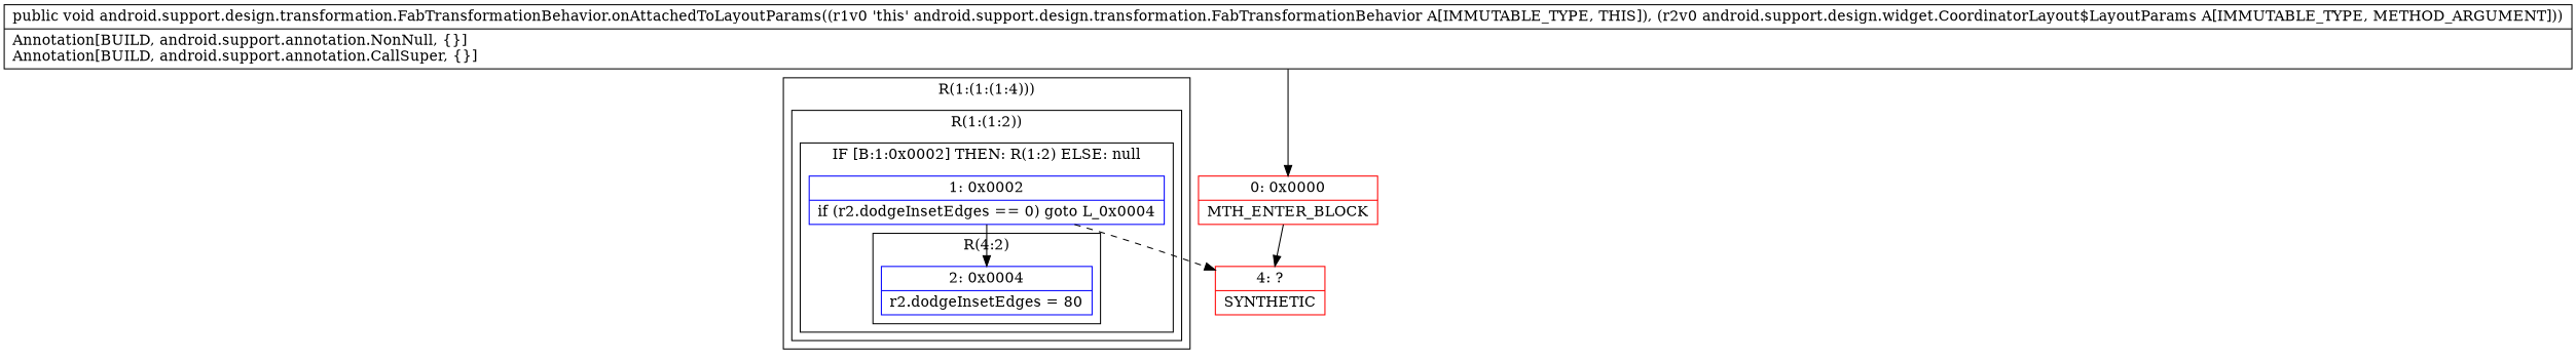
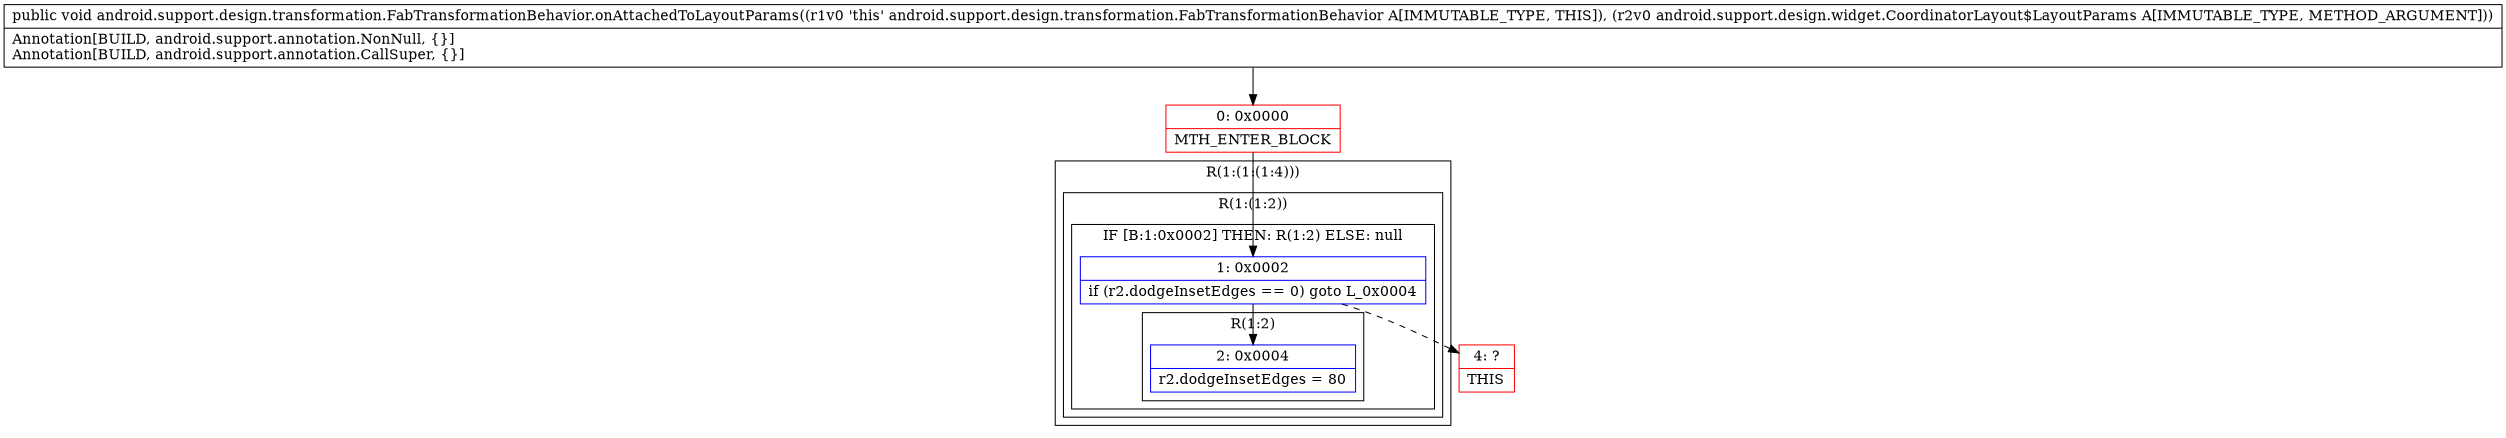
  digraph {
    node [color=blue shape=record]
    n1 [label="{2\:\ 0x0004|r2.dodgeInsetEdges = 80\l}"]
    n2 [label="{1\:\ 0x0002|if (r2.dodgeInsetEdges == 0) goto L_0x0004\l}"]
-   n3 [color=red label="{4\:\ ?|SYNTHETIC\l}"]
+   n3 [color=red label="{4\:\ ?|THIS\l}"]
    n4 [color=red label="{0\:\ 0x0000|MTH_ENTER_BLOCK\l}"]
    n5 [label="{public void android.support.design.transformation.FabTransformationBehavior.onAttachedToLayoutParams((r1v0 'this' android.support.design.transformation.FabTransformationBehavior A[IMMUTABLE_TYPE, THIS]), (r2v0 android.support.design.widget.CoordinatorLayout$LayoutParams A[IMMUTABLE_TYPE, METHOD_ARGUMENT]))  | Annotation[BUILD, android.support.annotation.NonNull, \{\}]\lAnnotation[BUILD, android.support.annotation.CallSuper, \{\}]\l}" color=""]
    subgraph cluster_1 {
      label="R(1:(1:(1:4)))"
      subgraph cluster_2 {
        label="R(1:(1:2))"
        subgraph cluster_3 {
          label="IF [B:1:0x0002] THEN: R(1:2) ELSE: null"
          n2
          subgraph cluster_4 {
-           label="R(4:2)"
+           label="R(1:2)"
            n1
          }
        }
      }
    }
    n2 -> n1
    n2 -> n3 [style=dashed]
-   n4 -> n3
+   n4 -> n2
    n5 -> n4
  }
